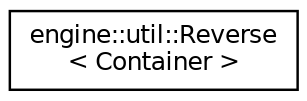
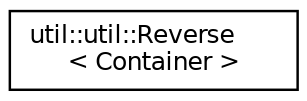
  digraph {
    rankdir=LR
-   n1 [color=black fillcolor=white fontname=Helvetica fontsize=10 height=0.2 label="engine::util::Reverse\l\< Container \>" shape=record style=filled width=0.4]
+   n1 [color=black fillcolor=white fontname=Helvetica fontsize=10 height=0.2 label="util::util::Reverse\l\< Container \>" shape=record style=filled width=0.4]
  }
